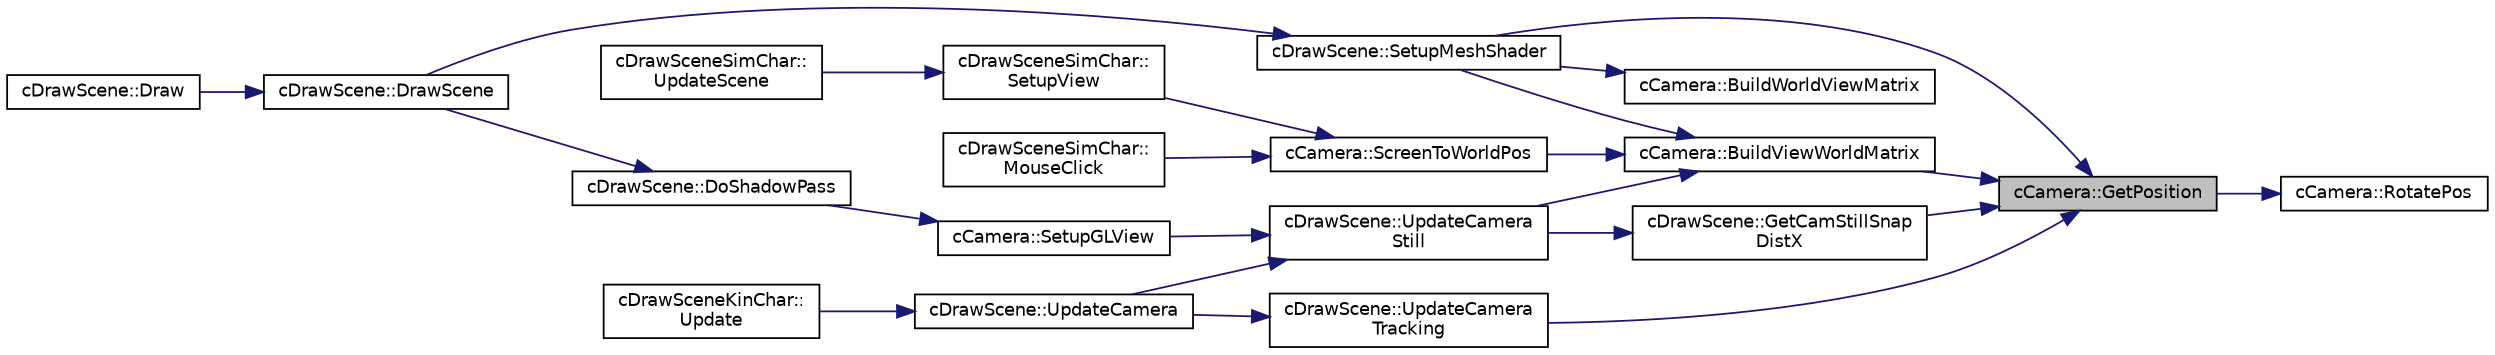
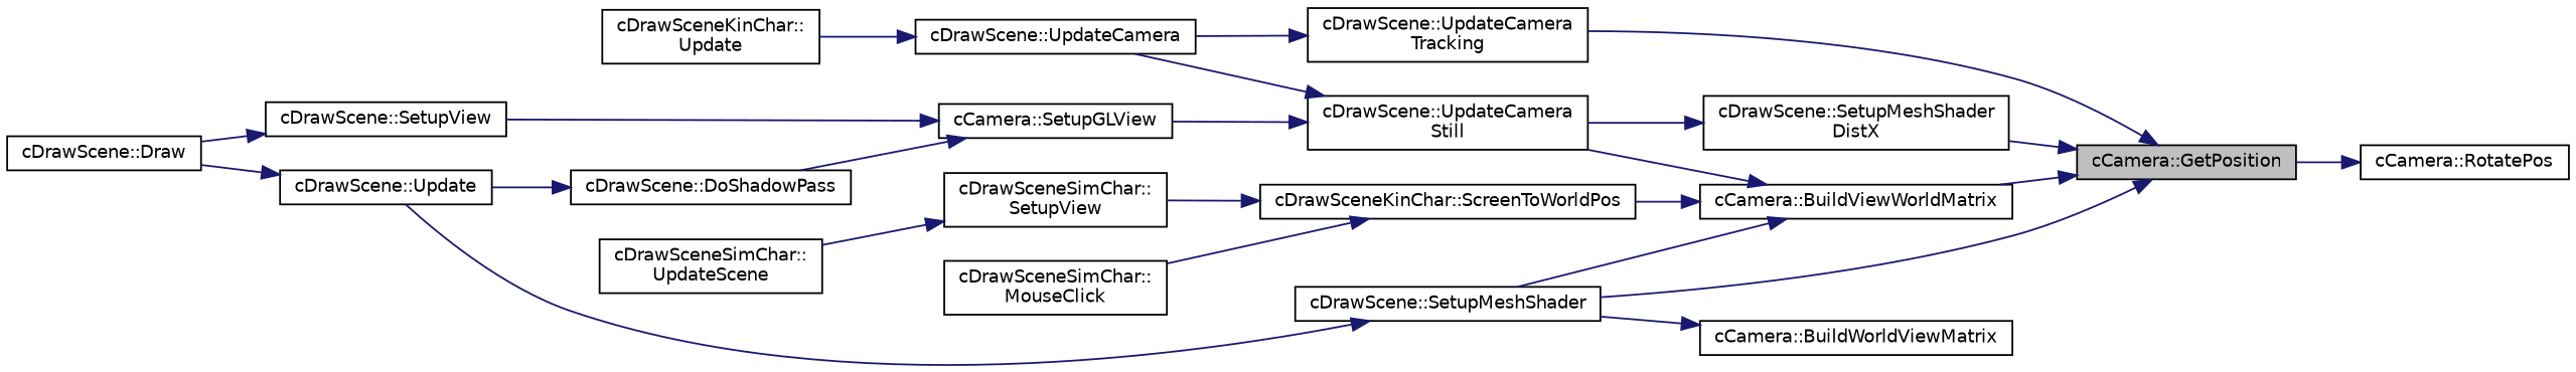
  digraph {
    rankdir=RL
    node [color=black fillcolor=white fontname=Helvetica fontsize=10 shape=record style=filled]
    edge [color=midnightblue dir=back fontname=Helvetica fontsize=10 labelfontname=Helvetica labelfontsize=10 style=solid]
    n1 [fillcolor=grey75 fontcolor=black height=0.2 label="cCamera::GetPosition" width=0.4]
    n2 [height=0.2 label="cCamera::BuildViewWorldMatrix" width=0.4]
    n3 [height=0.2 label="cDrawScene::SetupMeshShader" width=0.4]
-   n4 [height=0.2 label="cDrawScene::GetCamStillSnap\lDistX" width=0.4]
+   n4 [height=0.2 label="cDrawScene::SetupMeshShader\lDistX" width=0.4]
    n5 [height=0.2 label="cDrawScene::UpdateCamera\lTracking" width=0.4]
-   n6 [height=0.2 label="cCamera::ScreenToWorldPos" width=0.4]
+   n6 [height=0.2 label="cDrawSceneKinChar::ScreenToWorldPos" width=0.4]
    n7 [height=0.2 label="cDrawScene::UpdateCamera\lStill" width=0.4]
-   n8 [height=0.2 label="cDrawScene::DrawScene" width=0.4]
+   n8 [height=0.2 label="cDrawScene::Update" width=0.4]
    n9 [height=0.2 label="cCamera::RotatePos" width=0.4]
    n10 [height=0.2 label="cDrawScene::UpdateCamera" width=0.4]
    n11 [height=0.2 label="cCamera::BuildWorldViewMatrix" width=0.4]
    n12 [height=0.2 label="cDrawSceneSimChar::\lSetupView" width=0.4]
    n13 [height=0.2 label="cDrawSceneSimChar::\lMouseClick" width=0.4]
    n14 [height=0.2 label="cCamera::SetupGLView" width=0.4]
    n15 [height=0.2 label="cDrawScene::DoShadowPass" width=0.4]
+   n16 [height=0.2 label="cDrawScene::SetupView" width=0.4]
    n17 [height=0.2 label="cDrawScene::Draw" width=0.4]
    n18 [height=0.2 label="cDrawSceneSimChar::\lUpdateScene" width=0.4]
    n19 [height=0.2 label="cDrawSceneKinChar::\lUpdate" width=0.4]
    n1 -> n2
    n1 -> n3
    n1 -> n4
    n1 -> n5
    n2 -> n3
    n2 -> n6
    n2 -> n7
    n3 -> n8
    n4 -> n7
    n5 -> n10
    n6 -> n12
    n6 -> n13
    n7 -> n10
    n7 -> n14
    n8 -> n17
    n9 -> n1
    n10 -> n19
    n11 -> n3
    n12 -> n18
    n14 -> n15
+   n14 -> n16
    n15 -> n8
+   n16 -> n17
  }
